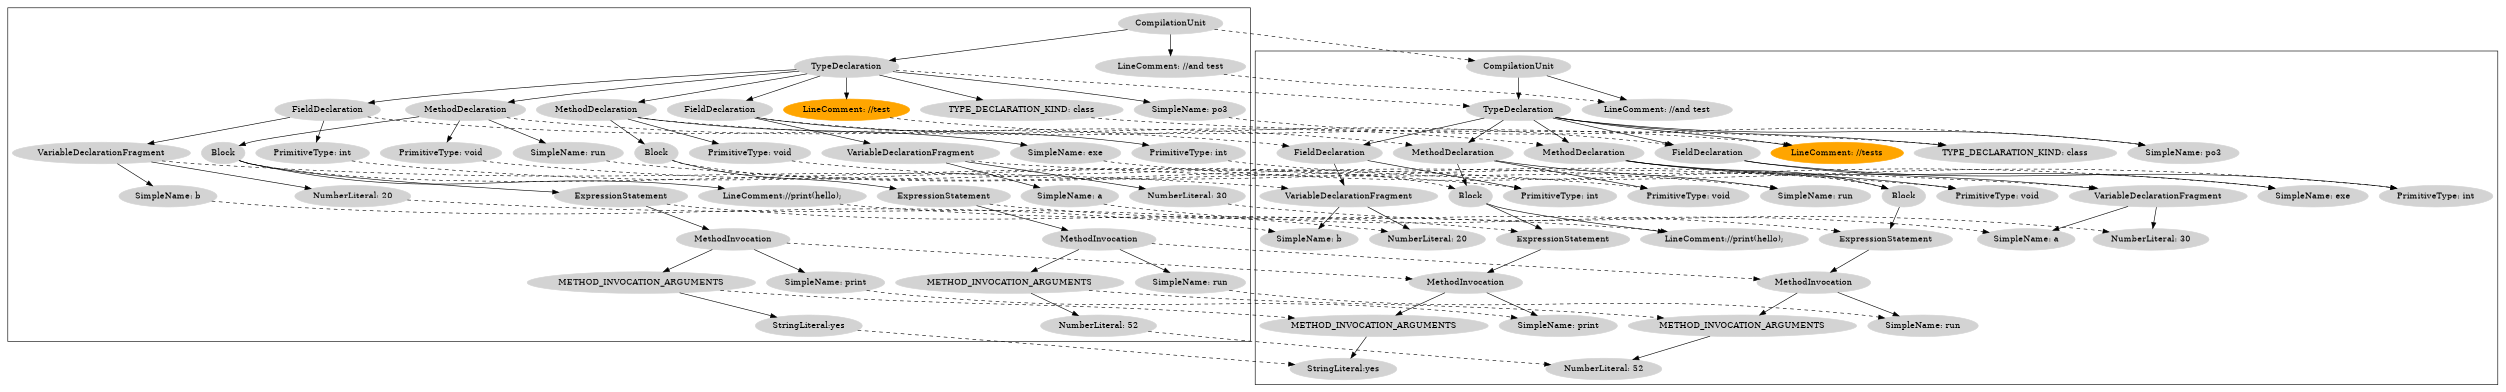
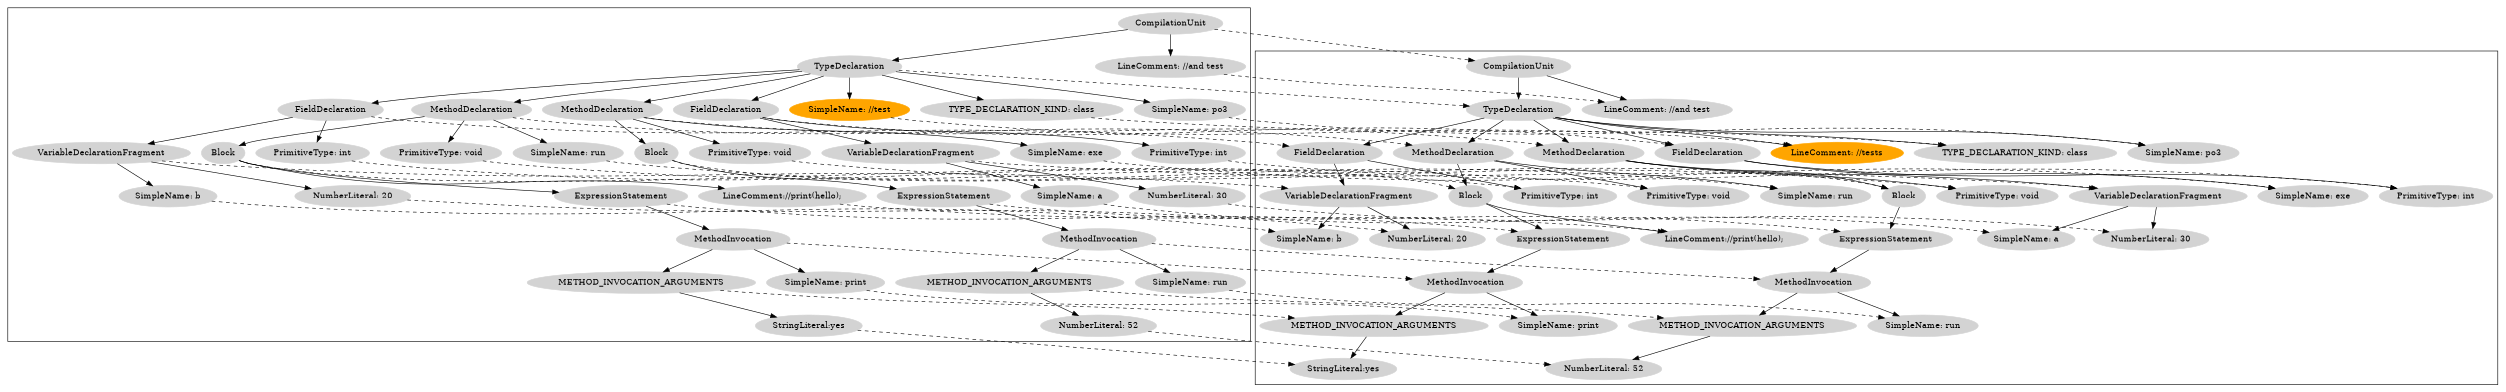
  digraph {
    node [color=lightgrey style=filled]
    n1 [label=CompilationUnit]
    n2 [label="LineComment: //and test"]
    n3 [label=TypeDeclaration]
    n4 [label="TYPE_DECLARATION_KIND: class"]
    n5 [label="SimpleName: po3"]
-   n6 [color=orange label="LineComment: //test"]
+   n6 [color=orange label="SimpleName: //test"]
    n7 [label=MethodDeclaration]
    n8 [label=MethodDeclaration]
    n9 [label=FieldDeclaration]
    n10 [label=FieldDeclaration]
    n11 [label="PrimitiveType: void"]
    n12 [label="SimpleName: run"]
    n13 [label=Block]
    n14 [label="LineComment://print(hello);"]
    n15 [label=ExpressionStatement]
    n16 [label=MethodInvocation]
    n17 [label="SimpleName: print"]
    n18 [label=METHOD_INVOCATION_ARGUMENTS]
    n19 [label="StringLiteral:yes"]
    n20 [label="PrimitiveType: void"]
    n21 [label="SimpleName: exe"]
    n22 [label=Block]
    n23 [label=ExpressionStatement]
    n24 [label=MethodInvocation]
    n25 [label="SimpleName: run"]
    n26 [label=METHOD_INVOCATION_ARGUMENTS]
    n27 [label="NumberLiteral: 52"]
    n28 [label="PrimitiveType: int"]
    n29 [label=VariableDeclarationFragment]
    n30 [label="SimpleName: a"]
    n31 [label="NumberLiteral: 30"]
    n32 [label="PrimitiveType: int"]
    n33 [label=VariableDeclarationFragment]
    n34 [label="SimpleName: b"]
    n35 [label="NumberLiteral: 20"]
    n36 [label=CompilationUnit]
    n37 [label="LineComment: //and test"]
    n38 [label=TypeDeclaration]
    n39 [label="TYPE_DECLARATION_KIND: class"]
    n40 [label="SimpleName: po3"]
    n41 [color=orange label="LineComment: //tests"]
    n42 [label=MethodDeclaration]
    n43 [label=MethodDeclaration]
    n44 [label=FieldDeclaration]
    n45 [label=FieldDeclaration]
    n46 [label="PrimitiveType: void"]
    n47 [label="SimpleName: run"]
    n48 [label=Block]
    n49 [label="LineComment://print(hello);"]
    n50 [label=ExpressionStatement]
    n51 [label=MethodInvocation]
    n52 [label="SimpleName: print"]
    n53 [label=METHOD_INVOCATION_ARGUMENTS]
    n54 [label="StringLiteral:yes"]
    n55 [label="PrimitiveType: void"]
    n56 [label="SimpleName: exe"]
    n57 [label=Block]
    n58 [label=ExpressionStatement]
    n59 [label=MethodInvocation]
    n60 [label="SimpleName: run"]
    n61 [label=METHOD_INVOCATION_ARGUMENTS]
    n62 [label="NumberLiteral: 52"]
    n63 [label="PrimitiveType: int"]
    n64 [label=VariableDeclarationFragment]
    n65 [label="SimpleName: a"]
    n66 [label="NumberLiteral: 30"]
    n67 [label="PrimitiveType: int"]
    n68 [label=VariableDeclarationFragment]
    n69 [label="SimpleName: b"]
    n70 [label="NumberLiteral: 20"]
    subgraph cluster_1 {
      n1
      n2
      n3
      n4
      n5
      n6
      n7
      n8
      n9
      n10
      n11
      n12
      n13
      n14
      n15
      n16
      n17
      n18
      n19
      n20
      n21
      n22
      n23
      n24
      n25
      n26
      n27
      n28
      n29
      n30
      n31
      n32
      n33
      n34
      n35
    }
    subgraph cluster_2 {
      n36
      n37
      n38
      n39
      n40
      n41
      n42
      n43
      n44
      n45
      n46
      n47
      n48
      n49
      n50
      n51
      n52
      n53
      n54
      n55
      n56
      n57
      n58
      n59
      n60
      n61
      n62
      n63
      n64
      n65
      n66
      n67
      n68
      n69
      n70
    }
    n1 -> n2
    n1 -> n3
    n1 -> n36 [style=dashed]
    n2 -> n37 [style=dashed]
    n3 -> n4
    n3 -> n5
    n3 -> n6
    n3 -> n7
    n3 -> n8
    n3 -> n9
    n3 -> n10
    n3 -> n38 [style=dashed]
    n4 -> n39 [style=dashed]
    n5 -> n40 [style=dashed]
    n6 -> n41 [style=dashed]
    n7 -> n11
    n7 -> n12
    n7 -> n13
    n7 -> n42 [style=dashed]
    n8 -> n20
    n8 -> n21
    n8 -> n22
    n8 -> n43 [style=dashed]
    n9 -> n28
    n9 -> n29
    n9 -> n44 [style=dashed]
    n10 -> n32
    n10 -> n33
    n10 -> n45 [style=dashed]
    n11 -> n46 [style=dashed]
    n12 -> n47 [style=dashed]
    n13 -> n14
    n13 -> n15
    n13 -> n48 [style=dashed]
    n14 -> n49 [style=dashed]
    n15 -> n16
    n15 -> n50 [style=dashed]
    n16 -> n17
    n16 -> n18
    n16 -> n51 [style=dashed]
    n17 -> n52 [style=dashed]
    n18 -> n19
    n18 -> n53 [style=dashed]
    n19 -> n54 [style=dashed]
    n20 -> n55 [style=dashed]
    n21 -> n56 [style=dashed]
    n22 -> n23
    n22 -> n57 [style=dashed]
    n23 -> n24
    n23 -> n58 [style=dashed]
    n24 -> n25
    n24 -> n26
    n24 -> n59 [style=dashed]
    n25 -> n60 [style=dashed]
    n26 -> n27
    n26 -> n61 [style=dashed]
    n27 -> n62 [style=dashed]
    n28 -> n63 [style=dashed]
    n29 -> n30
    n29 -> n31
    n29 -> n64 [style=dashed]
    n30 -> n65 [style=dashed]
    n31 -> n66 [style=dashed]
    n32 -> n67 [style=dashed]
    n33 -> n34
    n33 -> n35
    n33 -> n68 [style=dashed]
    n34 -> n69 [style=dashed]
    n35 -> n70 [style=dashed]
    n36 -> n37
    n36 -> n38
    n38 -> n39
    n38 -> n40
    n38 -> n41
    n38 -> n42
    n38 -> n43
    n38 -> n44
    n38 -> n45
    n42 -> n46
    n42 -> n47
    n42 -> n48
    n43 -> n55
    n43 -> n56
    n43 -> n57
    n44 -> n63
    n44 -> n64
    n45 -> n67
    n45 -> n68
    n48 -> n49
    n48 -> n50
    n50 -> n51
    n51 -> n52
    n51 -> n53
    n53 -> n54
    n57 -> n58
    n58 -> n59
    n59 -> n60
    n59 -> n61
    n61 -> n62
    n64 -> n65
    n64 -> n66
    n68 -> n69
    n68 -> n70
  }
